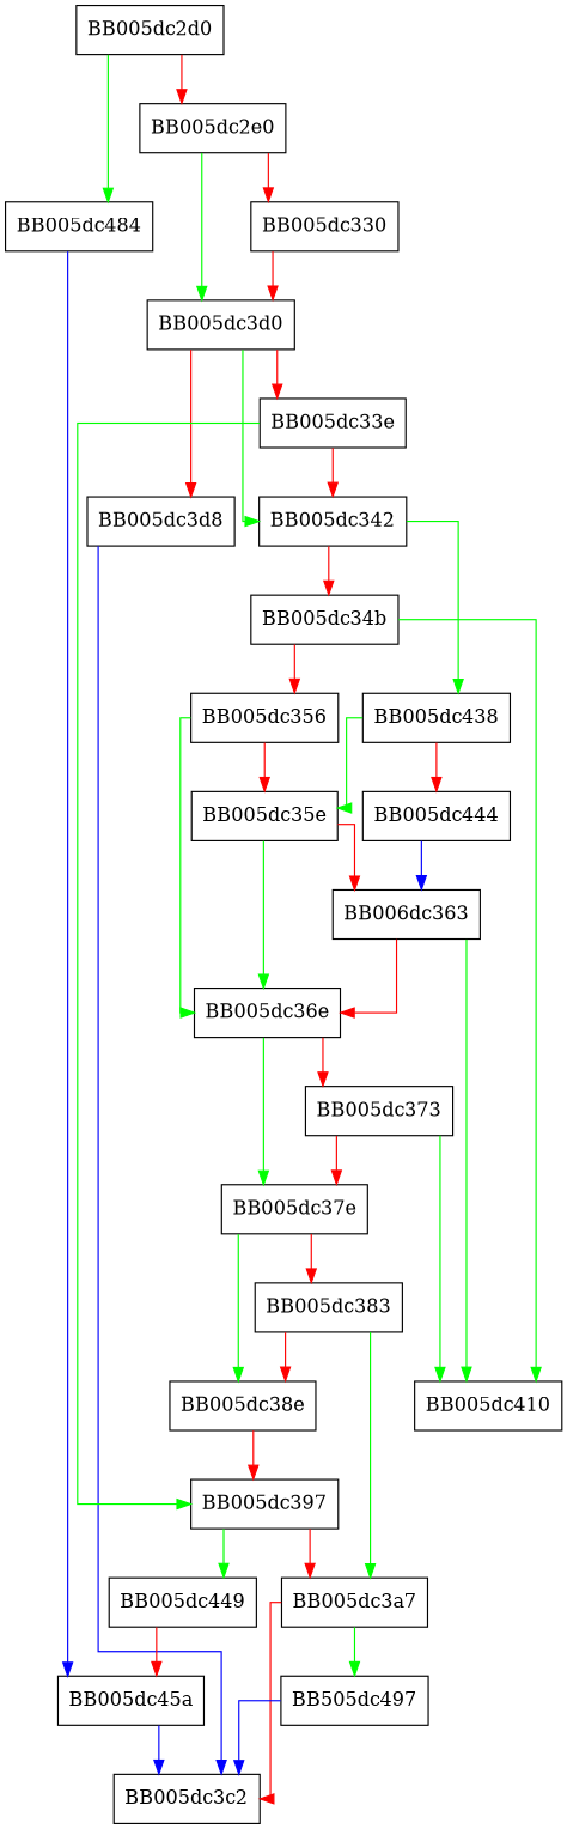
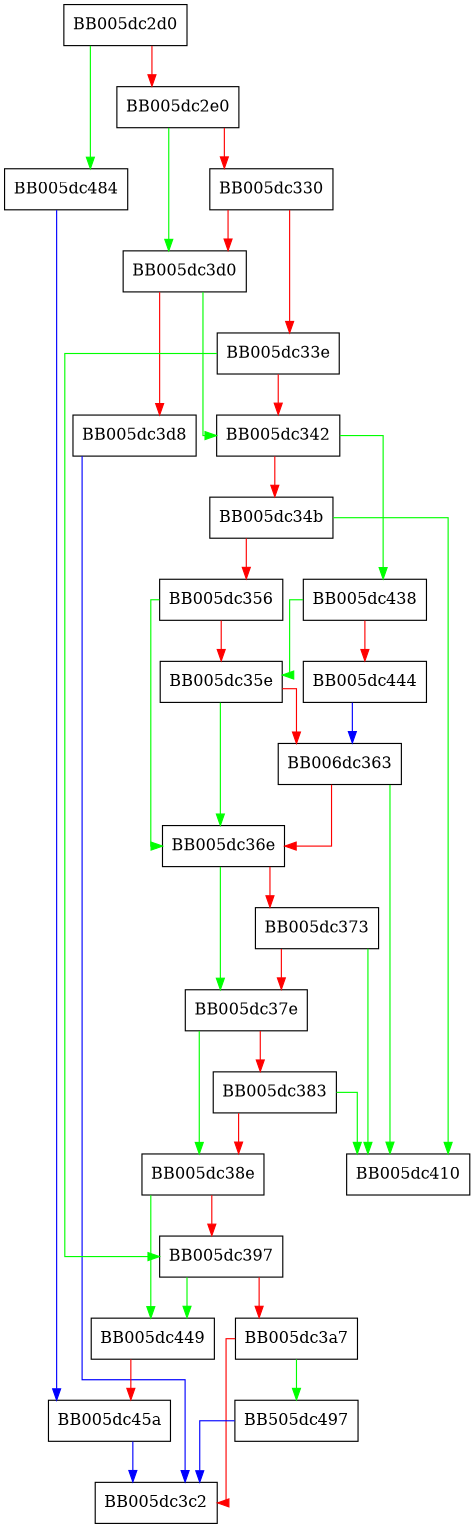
  digraph {
    splines=ortho
    node [shape=box]
    edge [color=red]
    BB005dc2d0
    BB005dc484
    BB005dc2e0
    BB005dc45a
    BB005dc3d0
    BB005dc330
    BB005dc3c2
    BB005dc342
    BB005dc3d8
    BB005dc33e
    BB005dc438
    BB005dc34b
    BB005dc397
    BB005dc449
    BB005dc3a7
    n16 [label=BB505dc497]
    BB005dc35e
    BB005dc444
    BB005dc410
    BB005dc356
    BB005dc36e
    n22 [label=BB006dc363]
    BB005dc37e
    BB005dc373
    BB005dc38e
    BB005dc383
    BB005dc2d0 -> BB005dc484 [color=green]
    BB005dc2d0 -> BB005dc2e0
    BB005dc484 -> BB005dc45a [color=blue]
    BB005dc2e0 -> BB005dc3d0 [color=green]
    BB005dc2e0 -> BB005dc330
    BB005dc45a -> BB005dc3c2 [color=blue]
    BB005dc3d0 -> BB005dc342 [color=green]
    BB005dc3d0 -> BB005dc3d8
    BB005dc330 -> BB005dc3d0
-   BB005dc3d0 -> BB005dc33e
+   BB005dc330 -> BB005dc33e
    BB005dc342 -> BB005dc438 [color=green]
    BB005dc342 -> BB005dc34b
    BB005dc3d8 -> BB005dc3c2 [color=blue]
    BB005dc33e -> BB005dc342
    BB005dc33e -> BB005dc397 [color=green]
    BB005dc438 -> BB005dc35e [color=green]
    BB005dc438 -> BB005dc444
    BB005dc34b -> BB005dc410 [color=green]
    BB005dc34b -> BB005dc356
    BB005dc397 -> BB005dc449 [color=green]
    BB005dc397 -> BB005dc3a7
    BB005dc449 -> BB005dc45a
    BB005dc3a7 -> BB005dc3c2
    BB005dc3a7 -> n16 [color=green]
    n16 -> BB005dc3c2 [color=blue]
    BB005dc35e -> BB005dc36e [color=green]
    BB005dc35e -> n22
    BB005dc444 -> n22 [color=blue]
    BB005dc356 -> BB005dc35e
    BB005dc356 -> BB005dc36e [color=green]
    BB005dc36e -> BB005dc37e [color=green]
    BB005dc36e -> BB005dc373
    n22 -> BB005dc410 [color=green]
    n22 -> BB005dc36e
    BB005dc37e -> BB005dc38e [color=green]
    BB005dc37e -> BB005dc383
    BB005dc373 -> BB005dc410 [color=green]
    BB005dc373 -> BB005dc37e
    BB005dc38e -> BB005dc397
-   BB005dc383 -> BB005dc3a7 [color=green]
+   BB005dc38e -> BB005dc449 [color=green]
+   BB005dc383 -> BB005dc410 [color=green]
    BB005dc383 -> BB005dc38e
  }
